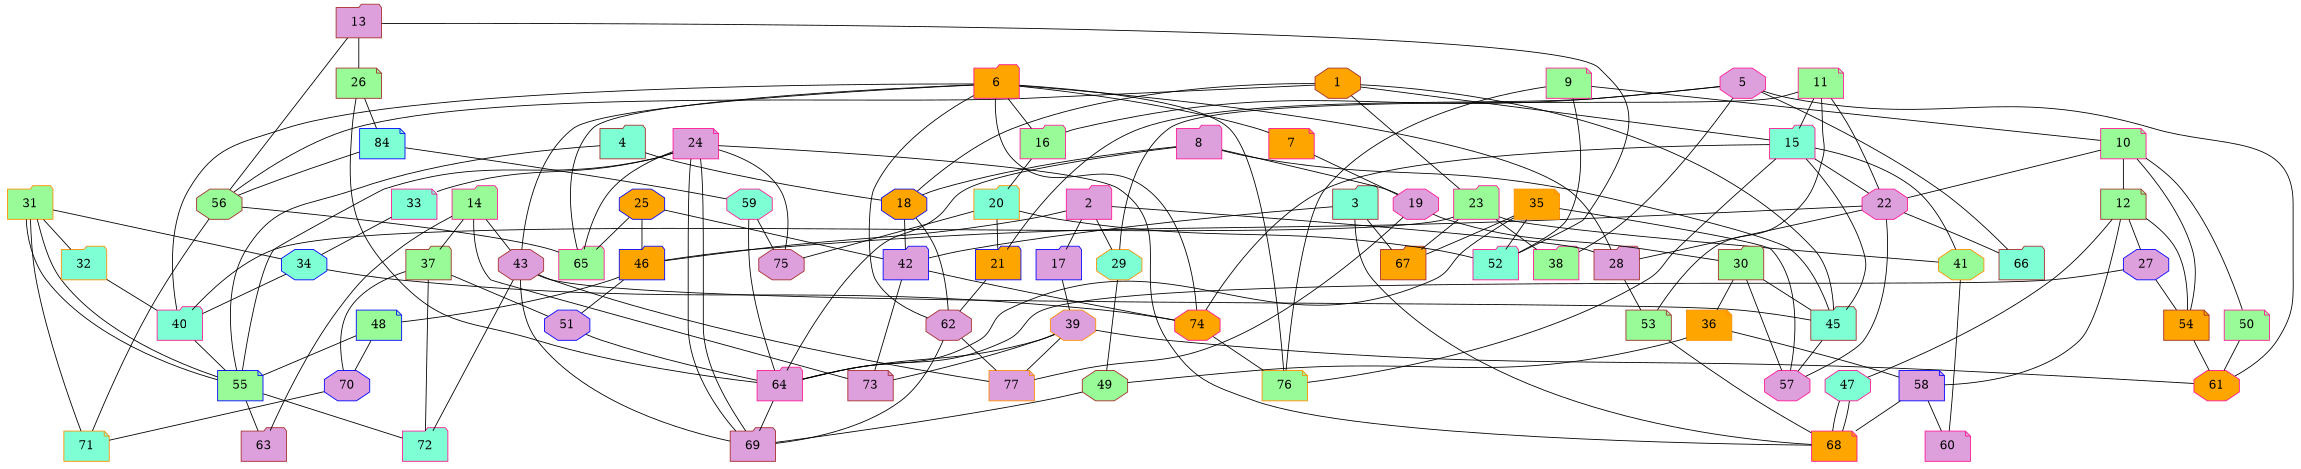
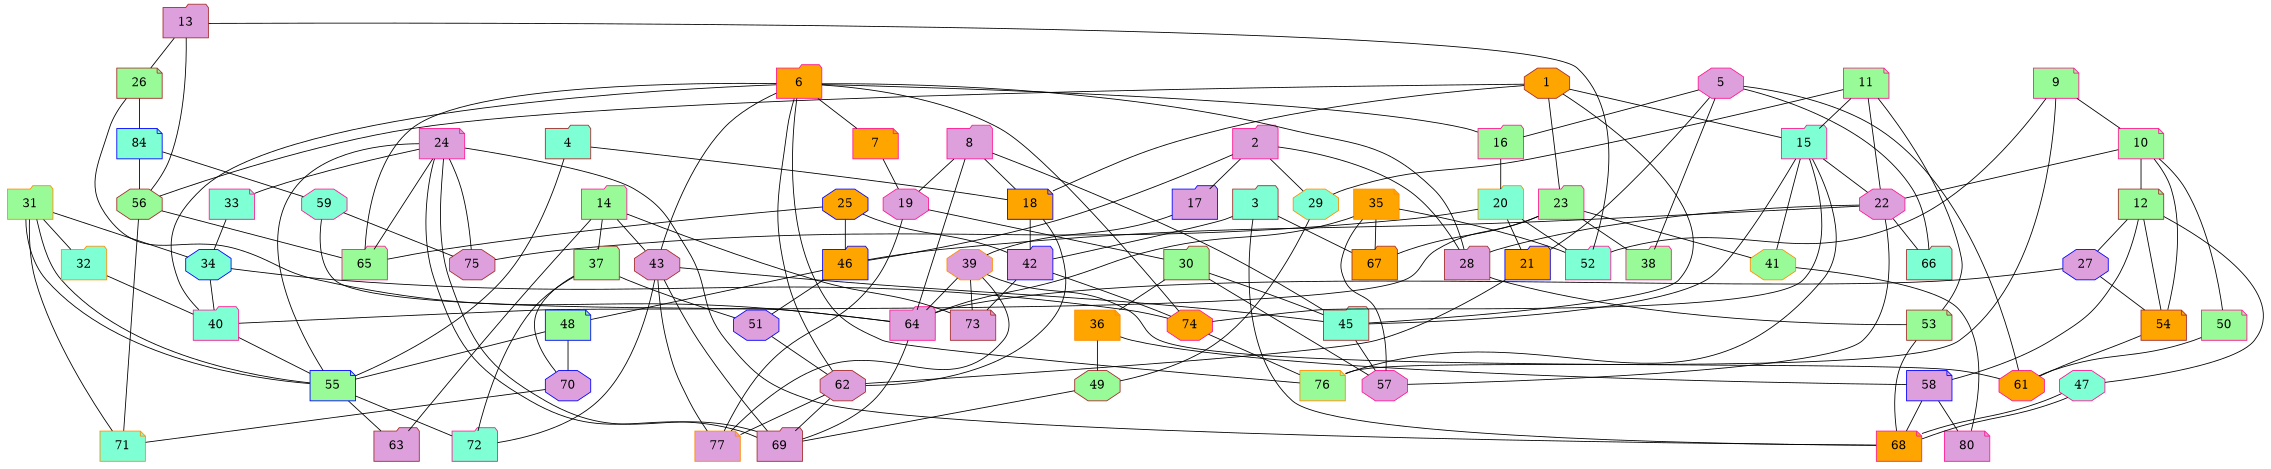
  graph {
    node [color=deeppink fillcolor=plum shape=folder style=filled]
    1 [color=brown fillcolor=orange shape=octagon]
    15 [fillcolor=aquamarine]
-   18 [color=blue fillcolor=orange shape=octagon]
+   18 [color=blue fillcolor=orange shape=note]
    23 [fillcolor=palegreen]
    45 [color=brown fillcolor=aquamarine]
    56 [color=brown fillcolor=palegreen shape=octagon]
    74 [fillcolor=orange shape=octagon]
    76 [color=darkorange fillcolor=palegreen shape=note]
    22 [shape=octagon]
    41 [color=darkorange fillcolor=palegreen shape=octagon]
    42 [color=blue]
    62 [color=brown shape=octagon]
    67 [color=brown fillcolor=orange]
    38 [fillcolor=palegreen]
    40 [fillcolor=aquamarine]
    57 [shape=octagon]
    65 [fillcolor=palegreen]
    71 [color=darkorange fillcolor=aquamarine shape=note]
    17 [color=blue]
    2
    28 [color=brown]
    29 [color=darkorange fillcolor=aquamarine shape=octagon]
    46 [color=blue fillcolor=orange]
    39 [color=darkorange shape=octagon]
    53 [color=brown fillcolor=palegreen shape=note]
    49 [color=brown fillcolor=palegreen shape=octagon]
    51 [color=blue shape=octagon]
    48 [color=blue fillcolor=palegreen shape=note]
    3 [color=brown fillcolor=aquamarine]
    68 [fillcolor=orange shape=note]
    73 [color=brown shape=note]
    4 [color=brown fillcolor=aquamarine]
    55 [color=blue fillcolor=palegreen shape=note]
    63 [color=brown]
    72 [fillcolor=aquamarine]
    5 [shape=octagon]
    16 [fillcolor=palegreen]
    21 [color=blue fillcolor=orange]
    61 [fillcolor=orange shape=octagon]
    66 [color=brown fillcolor=aquamarine]
    20 [color=darkorange fillcolor=aquamarine]
    6 [fillcolor=orange]
    7 [fillcolor=orange shape=note]
    43 [color=brown shape=octagon]
    19 [shape=octagon]
    77 [color=darkorange shape=note]
    69 [color=brown]
    30 [color=brown fillcolor=palegreen]
    8
    64
    9 [fillcolor=palegreen shape=note]
    10 [fillcolor=palegreen shape=note]
    52 [fillcolor=aquamarine]
    12 [color=brown fillcolor=palegreen shape=note]
    54 [color=brown fillcolor=orange shape=note]
    50 [fillcolor=palegreen shape=note]
    27 [color=blue shape=octagon]
    47 [fillcolor=aquamarine shape=octagon]
    58 [color=blue shape=note]
    11 [fillcolor=palegreen shape=note]
-   60 [shape=note]
+   60 [shape=note label=80]
    13 [color=brown]
    26 [color=brown fillcolor=palegreen shape=note]
    n64 [color=blue fillcolor=aquamarine label=84 shape=note]
    14 [fillcolor=palegreen]
    37 [color=brown fillcolor=palegreen]
    70 [color=blue shape=octagon]
    75 [color=brown shape=octagon]
    36 [color=darkorange fillcolor=orange shape=note]
    24 [shape=note]
    33 [fillcolor=aquamarine shape=note]
    34 [color=blue fillcolor=aquamarine shape=octagon]
    25 [color=blue fillcolor=orange shape=octagon]
    59 [fillcolor=aquamarine shape=octagon]
    31 [color=darkorange fillcolor=palegreen]
    32 [color=darkorange fillcolor=aquamarine]
    35 [color=darkorange fillcolor=orange shape=note]
    1 -- 15
    1 -- 18
    1 -- 23
    1 -- 45
    1 -- 56
    15 -- 45
    15 -- 74
    15 -- 76
    15 -- 22
    15 -- 41
    18 -- 42
    18 -- 62
    23 -- 41
    23 -- 67
    23 -- 38
    23 -- 40
    45 -- 57
    56 -- 65
    56 -- 71
    74 -- 76
    22 -- 57
    22 -- 28
    22 -- 46
    22 -- 66
    41 -- 60
    42 -- 74
    42 -- 73
    62 -- 77
    62 -- 69
    40 -- 55
    17 -- 39
    2 -- 17
    2 -- 28
    2 -- 29
    2 -- 46
    28 -- 53
    29 -- 49
    46 -- 51
    46 -- 48
    39 -- 73
    39 -- 61
    39 -- 77
    39 -- 64
    53 -- 68
    49 -- 69
-   51 -- 64
+   51 -- 62
    48 -- 55
    48 -- 70
    3 -- 42
    3 -- 67
    3 -- 68
    4 -- 18
    4 -- 55
    55 -- 63
    55 -- 72
    5 -- 38
    5 -- 16
    5 -- 21
    5 -- 61
    5 -- 66
    16 -- 20
    21 -- 62
    20 -- 21
    20 -- 52
    20 -- 75
    6 -- 74
    6 -- 76
    6 -- 62
    6 -- 40
    6 -- 65
    6 -- 28
    6 -- 16
    6 -- 7
    6 -- 43
    7 -- 19
    43 -- 45
    43 -- 72
    43 -- 77
    43 -- 69
    19 -- 77
    19 -- 30
    30 -- 45
    30 -- 57
    30 -- 36
    8 -- 18
    8 -- 45
    8 -- 19
    8 -- 64
    64 -- 69
    9 -- 76
    9 -- 10
    9 -- 52
    10 -- 22
    10 -- 12
    10 -- 54
    10 -- 50
    12 -- 54
    12 -- 27
    12 -- 47
    12 -- 58
    54 -- 61
    50 -- 61
    27 -- 64
    27 -- 54
    47 -- 68
    47 -- 68
    58 -- 68
    58 -- 60
    11 -- 15
    11 -- 22
    11 -- 29
    11 -- 53
    13 -- 56
    13 -- 52
    13 -- 26
    26 -- 64
    26 -- n64
    n64 -- 56
    n64 -- 59
    14 -- 73
    14 -- 63
    14 -- 43
    14 -- 37
    37 -- 51
    37 -- 72
    37 -- 70
    70 -- 71
    36 -- 49
    36 -- 58
    24 -- 65
    24 -- 68
    24 -- 55
    24 -- 69
    24 -- 69
    24 -- 75
    24 -- 33
    33 -- 34
    34 -- 74
    34 -- 40
    25 -- 42
    25 -- 65
    25 -- 46
    59 -- 64
    59 -- 75
    31 -- 71
    31 -- 55
    31 -- 55
    31 -- 34
    31 -- 32
    32 -- 40
    35 -- 67
    35 -- 57
    35 -- 64
    35 -- 52
  }
